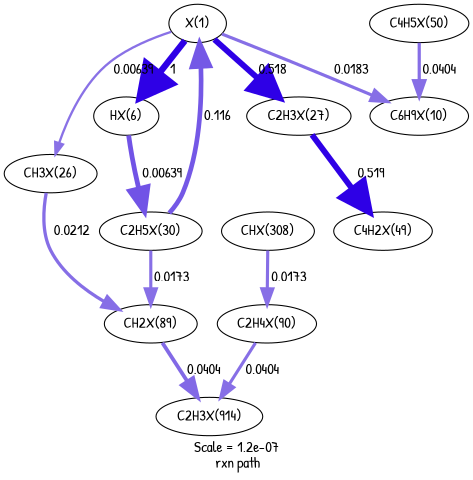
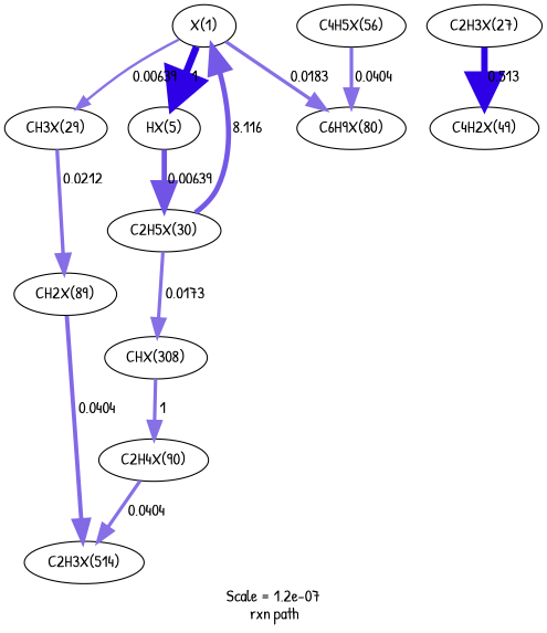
  digraph {
    fontname="Patrick Hand"
    label="Scale = 1.2e-07\l rxn path"
    node [fontname="Patrick Hand"]
    edge [arrowsize=2.75 color="0.7, 0.517, 0.9" fontname="Patrick Hand" style="setlinewidth(5.5)"]
    n1 [label="X(1)"]
-   n2 [label="HX(6)"]
+   n2 [label="HX(5)"]
    n3 [label="C2H3X(27)"]
-   n4 [label="CH3X(26)"]
-   n5 [label="C6H9X(10)"]
+   n4 [label="CH3X(29)"]
+   n5 [label="C6H9X(80)"]
    n6 [label="C2H5X(30)"]
    n7 [label="C4H2X(49)"]
    n8 [label="CH2X(89)"]
-   n9 [label="C2H3X(914)"]
-   n10 [label="C4H5X(50)"]
+   n9 [label="C2H3X(514)"]
+   n10 [label="C4H5X(56)"]
    n11 [label="CHX(308)"]
    n12 [label="C2H4X(90)"]
    n1 -> n2 [arrowsize=3 color="0.7, 1.5, 0.9" label=" 1" style="setlinewidth(6)"]
-   n1 -> n3 [color="0.7, 1.02, 0.9" label=" 0.518"]
    n1 -> n4 [arrowsize=1.09 color="0.7, 0.506, 0.9" label=" 0.00639" style="setlinewidth(2.18)"]
    n1 -> n5 [arrowsize=1.49 color="0.7, 0.518, 0.9" label=" 0.0183" style="setlinewidth(2.98)"]
    n2 -> n6 [arrowsize=2.25 color="0.7, 0.636, 0.9" label=" 0.00639" style="setlinewidth(4.49)"]
-   n3 -> n7 [color="0.7, 1.02, 0.9" label=" 0.519"]
+   n3 -> n7 [color="0.7, 1.02, 0.9" label=" 0.513"]
    n4 -> n8 [arrowsize=1.55 color="0.7, 0.521, 0.9" label=" 0.0212" style="setlinewidth(3.09)"]
-   n6 -> n1 [arrowsize=2.19 color="0.7, 0.616, 0.9" label=" 0.116" style="setlinewidth(4.37)"]
-   n6 -> n8 [arrowsize=1.47 label=" 0.0173" style="setlinewidth(2.94)"]
+   n6 -> n1 [arrowsize=2.19 color="0.7, 0.616, 0.9" label=" 8.116" style="setlinewidth(4.37)"]
+   n6 -> n11 [arrowsize=1.47 label=" 0.0173" style="setlinewidth(2.94)"]
    n8 -> n9 [arrowsize=1.79 color="0.7, 0.54, 0.9" label=" 0.0404" style="setlinewidth(3.58)"]
    n10 -> n5 [arrowsize=1.51 color="0.7, 0.519, 0.9" label=" 0.0404" style="setlinewidth(3.02)"]
-   n11 -> n12 [arrowsize=1.47 label=" 0.0173" style="setlinewidth(2.94)"]
+   n11 -> n12 [arrowsize=1.47 label=" 1" style="setlinewidth(2.94)"]
    n12 -> n9 [arrowsize=1.46 label=" 0.0404" style="setlinewidth(2.92)"]
  }
